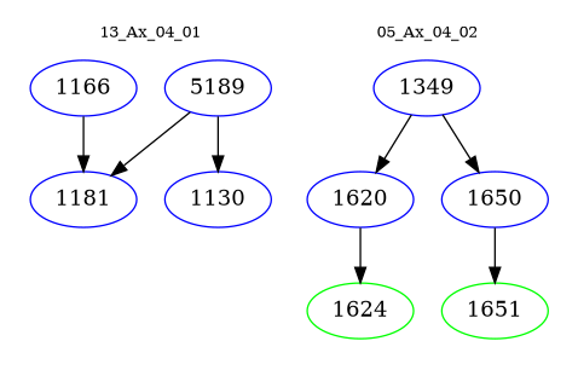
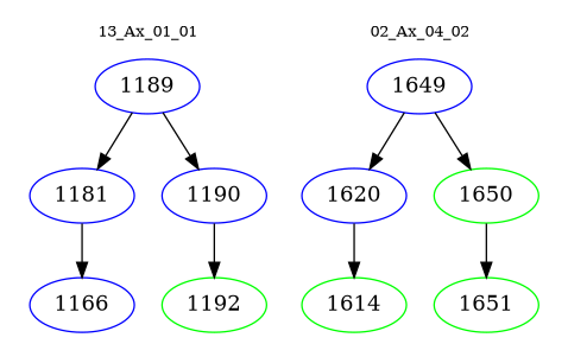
  digraph {
    node [color=blue]
    edge [color=black]
-   n1 [label=5189]
+   n1 [label=1189]
    n2 [label=1181]
-   n3 [label=1130]
+   n3 [label=1190]
    n4 [label=1166]
-   n6 [label=1349]
+   n5 [color=green label=1192]
+   n6 [label=1649]
    n7 [label=1620]
-   n8 [label=1650]
-   n9 [color=green label=1624]
+   n8 [color=green label=1650]
+   n9 [color=green label=1614]
    n10 [color=green label=1651]
    subgraph cluster_1 {
      color=white
      fontsize=10
-     label="13_Ax_04_01"
+     label="13_Ax_01_01"
      n1
      n2
      n3
      n4
+     n5
    }
    subgraph cluster_2 {
      color=white
      fontsize=10
-     label="05_Ax_04_02"
+     label="02_Ax_04_02"
      n6
      n7
      n8
      n9
      n10
    }
    n1 -> n2
    n1 -> n3
-   n4 -> n2
+   n2 -> n4
+   n3 -> n5
    n6 -> n7
    n6 -> n8
    n7 -> n9
    n8 -> n10
  }
